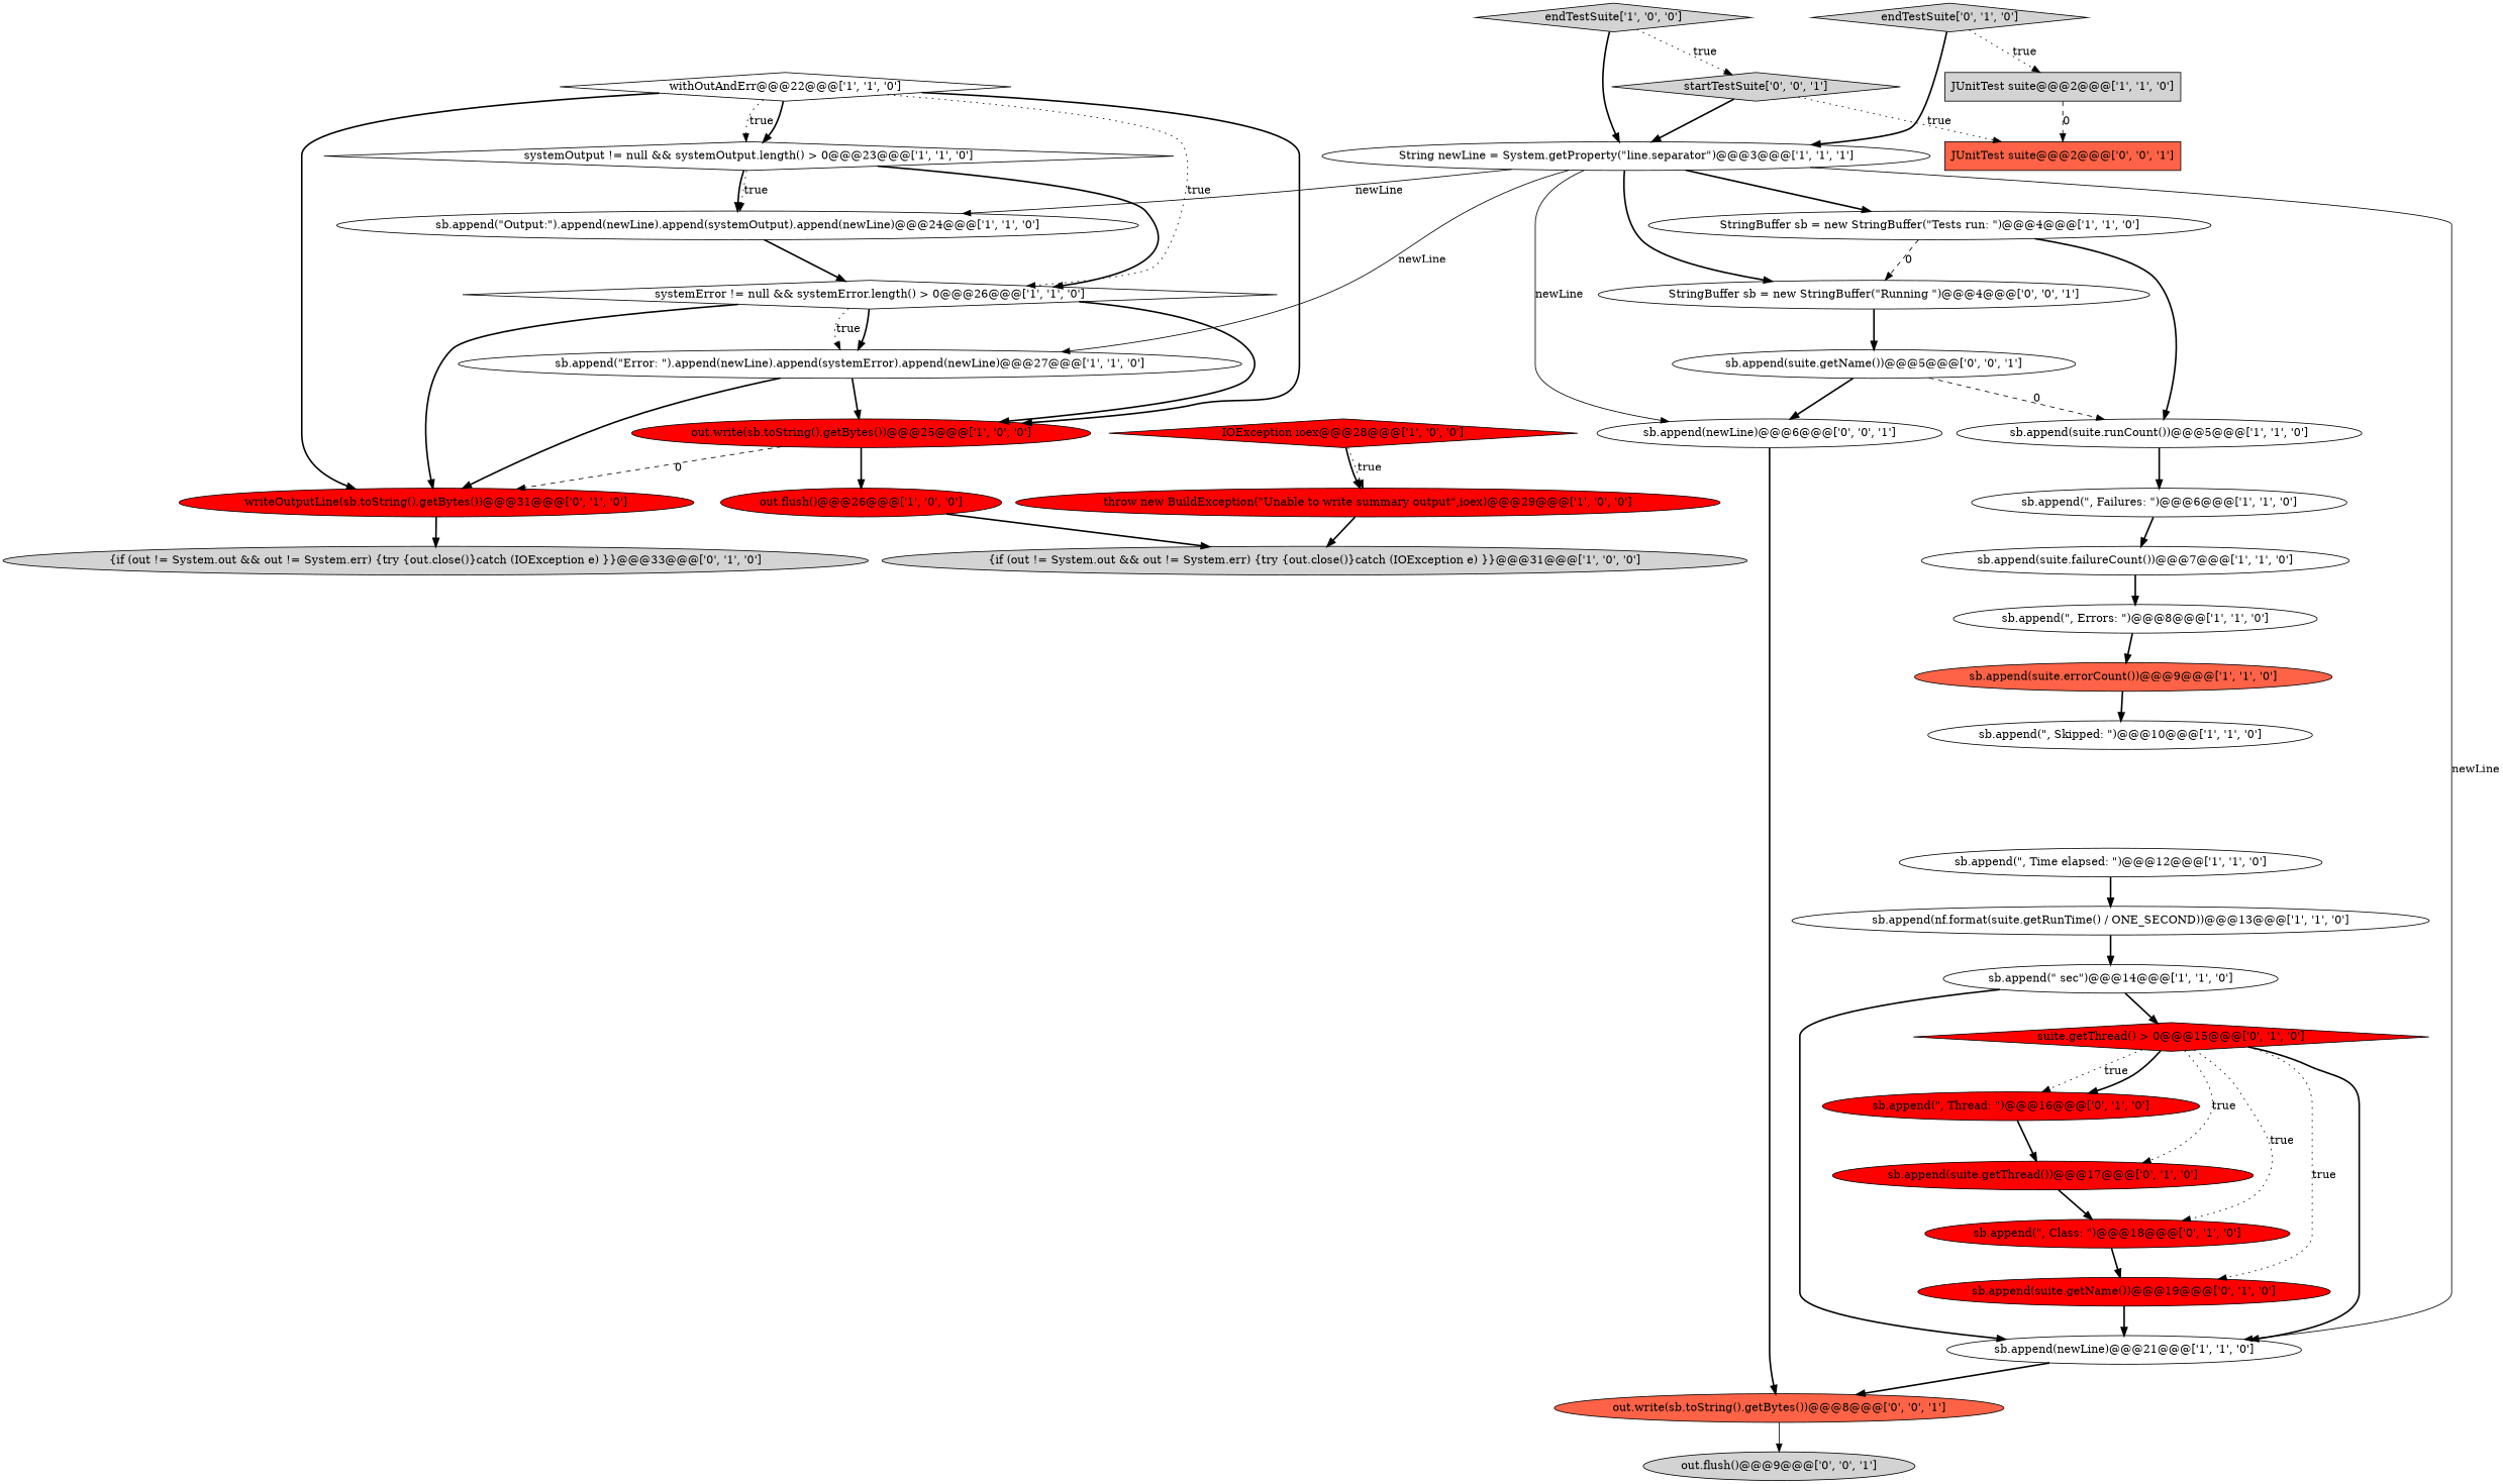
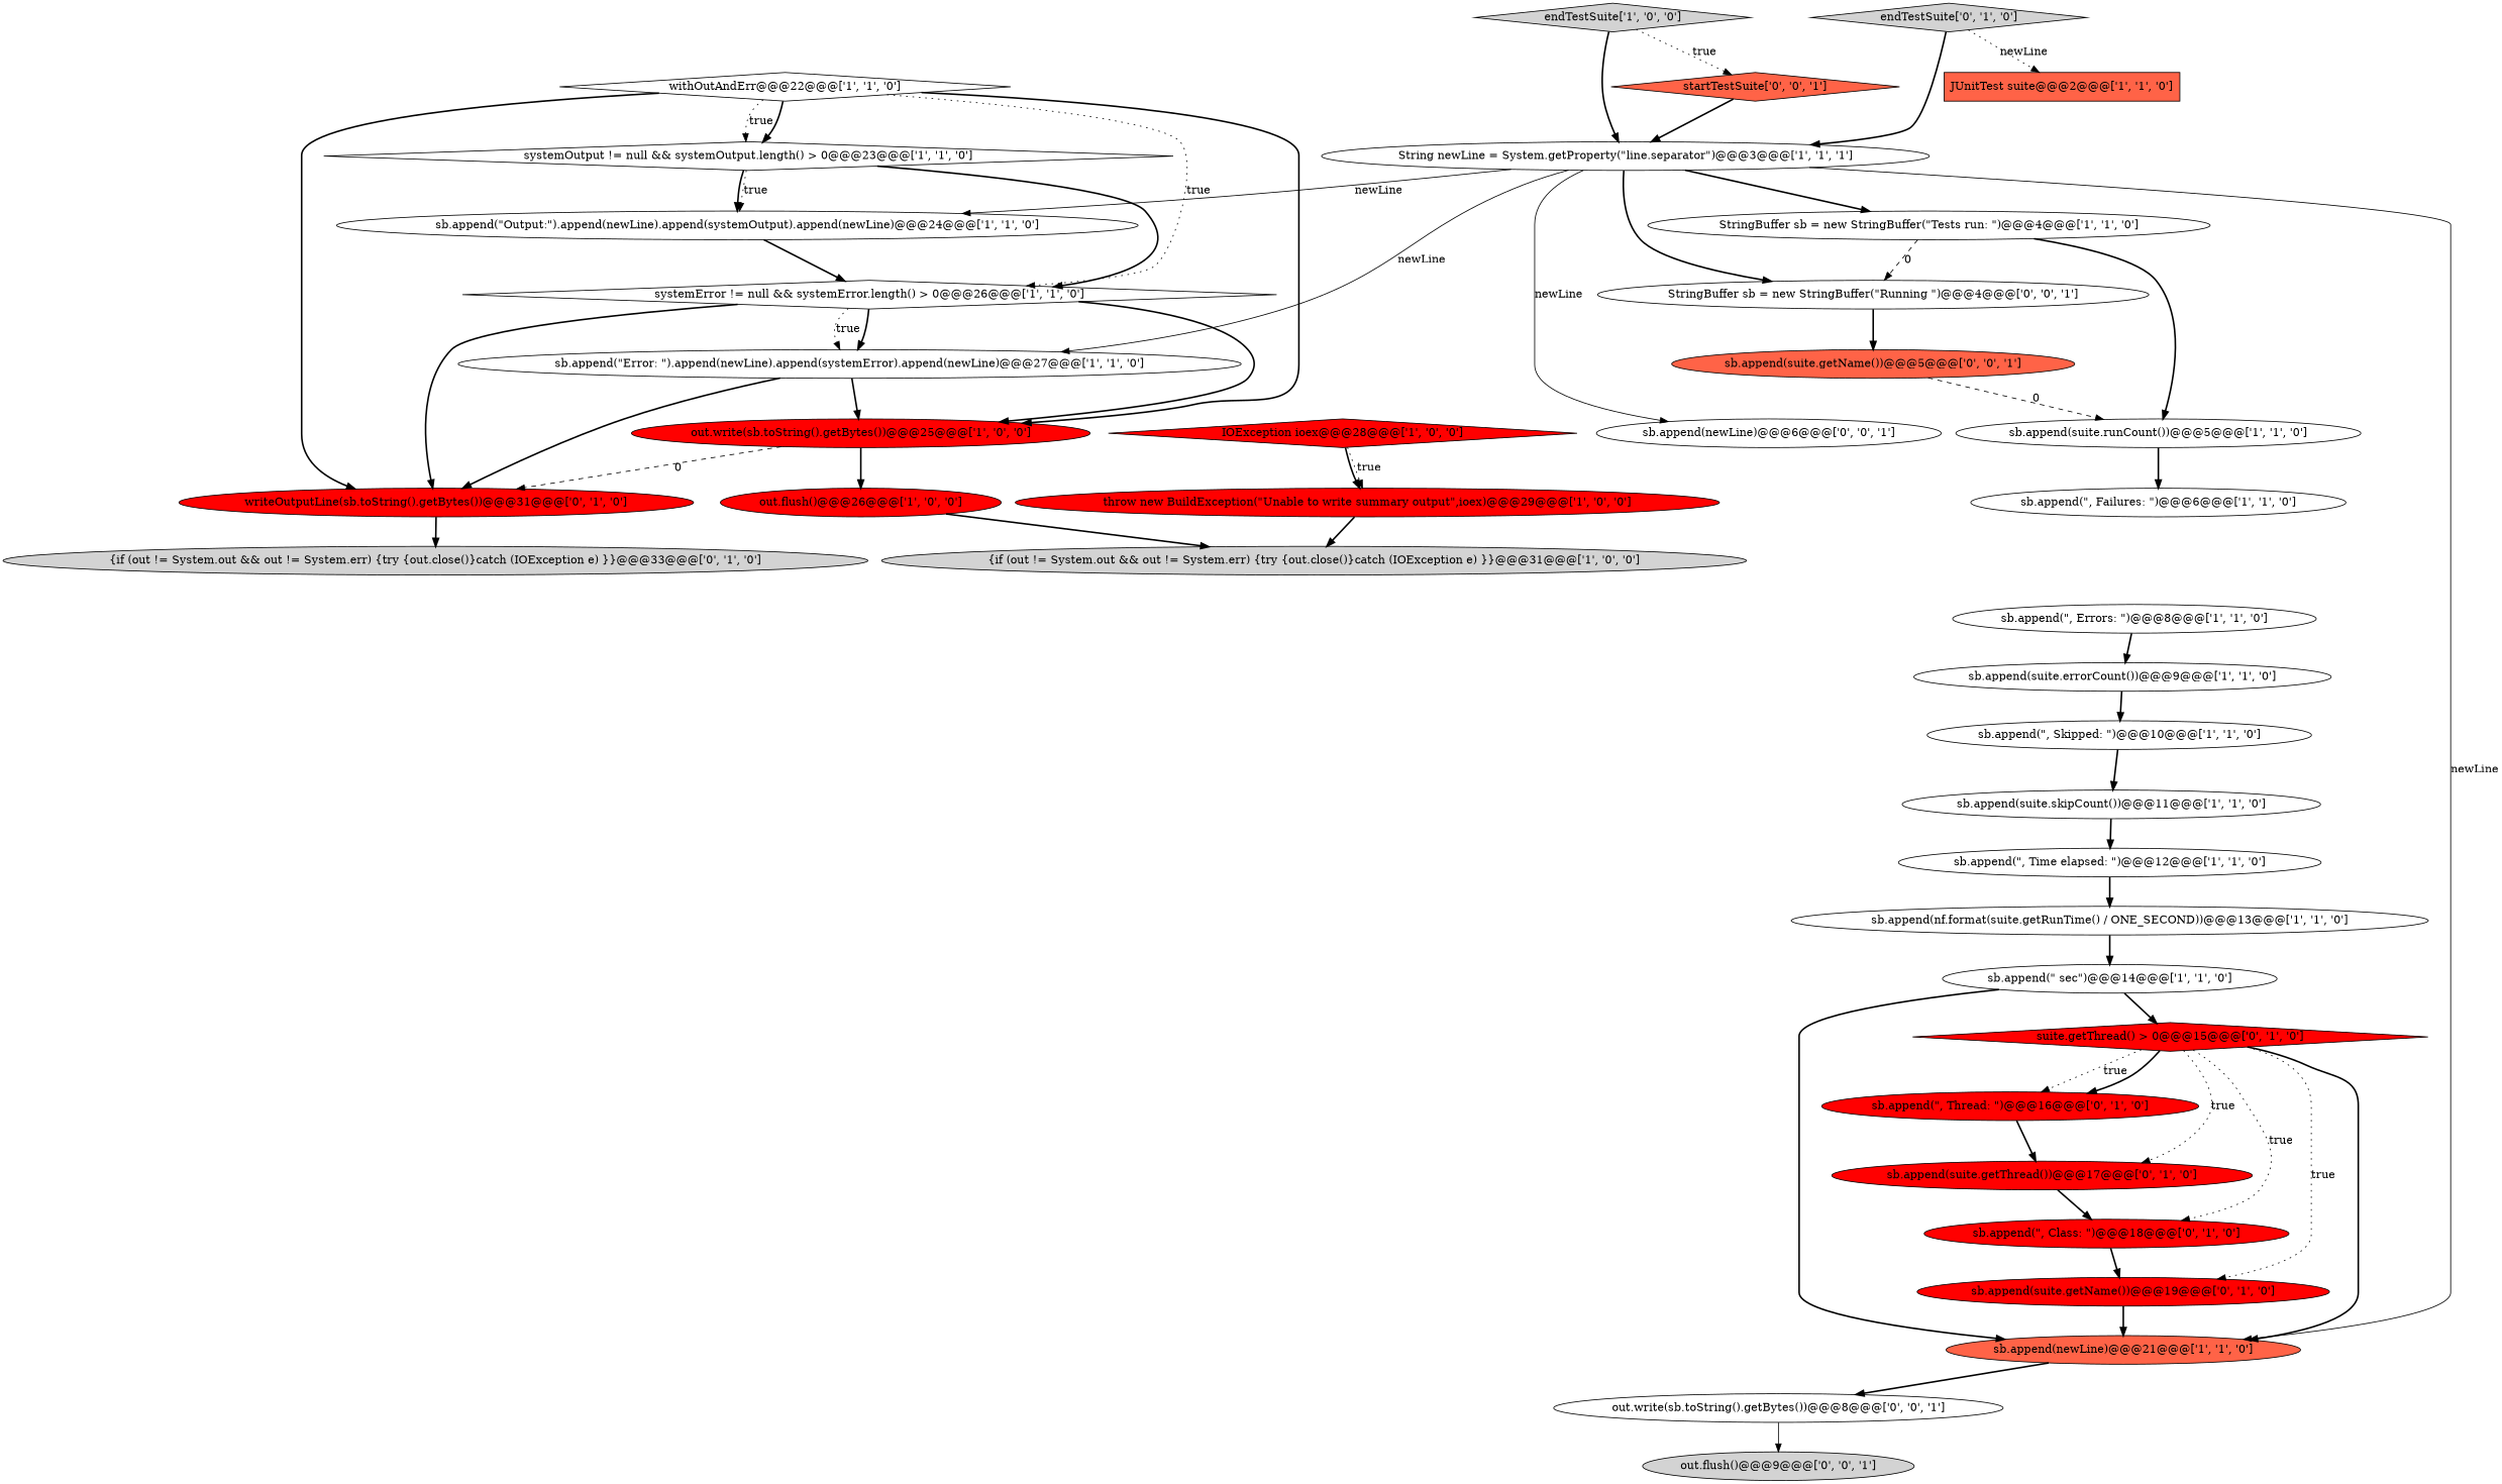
  digraph {
    node [fillcolor=white shape=ellipse style=filled]
    edge [style=bold]
-   n1 [label="sb.append(suite.getName())@@@5@@@['0', '0', '1']"]
+   n1 [fillcolor=tomato label="sb.append(suite.getName())@@@5@@@['0', '0', '1']"]
    n2 [label="sb.append(newLine)@@@6@@@['0', '0', '1']"]
    n3 [label="sb.append(suite.runCount())@@@5@@@['1', '1', '0']"]
-   n4 [fillcolor=tomato label="out.write(sb.toString().getBytes())@@@8@@@['0', '0', '1']"]
+   n4 [label="out.write(sb.toString().getBytes())@@@8@@@['0', '0', '1']"]
    n5 [fillcolor=lightgray label="endTestSuite['1', '0', '0']" shape=diamond]
    n6 [label="String newLine = System.getProperty(\"line.separator\")@@@3@@@['1', '1', '1']"]
-   n7 [fillcolor=lightgray label="startTestSuite['0', '0', '1']" shape=diamond]
-   n8 [fillcolor=lightgray label="JUnitTest suite@@@2@@@['1', '1', '0']" shape=box]
-   n9 [fillcolor=tomato label="JUnitTest suite@@@2@@@['0', '0', '1']" shape=box]
+   n7 [fillcolor=tomato label="startTestSuite['0', '0', '1']" shape=diamond]
+   n8 [fillcolor=tomato label="JUnitTest suite@@@2@@@['1', '1', '0']" shape=box]
    n10 [label="sb.append(\"Error: \").append(newLine).append(systemError).append(newLine)@@@27@@@['1', '1', '0']"]
-   n11 [label="sb.append(newLine)@@@21@@@['1', '1', '0']"]
+   n11 [fillcolor=tomato label="sb.append(newLine)@@@21@@@['1', '1', '0']"]
    n12 [label="sb.append(\"Output:\").append(newLine).append(systemOutput).append(newLine)@@@24@@@['1', '1', '0']"]
    n13 [label="StringBuffer sb = new StringBuffer(\"Tests run: \")@@@4@@@['1', '1', '0']"]
    n14 [label="StringBuffer sb = new StringBuffer(\"Running \")@@@4@@@['0', '0', '1']"]
    n15 [fillcolor=red label="writeOutputLine(sb.toString().getBytes())@@@31@@@['0', '1', '0']"]
    n16 [fillcolor=red label="out.write(sb.toString().getBytes())@@@25@@@['1', '0', '0']"]
    n17 [fillcolor=lightgray label="{if (out != System.out && out != System.err) {try {out.close()}catch (IOException e) }}@@@33@@@['0', '1', '0']"]
    n18 [fillcolor=red label="out.flush()@@@26@@@['1', '0', '0']"]
    n19 [fillcolor=red label="IOException ioex@@@28@@@['1', '0', '0']" shape=diamond]
    n20 [fillcolor=red label="throw new BuildException(\"Unable to write summary output\",ioex)@@@29@@@['1', '0', '0']"]
    n21 [fillcolor=lightgray label="{if (out != System.out && out != System.err) {try {out.close()}catch (IOException e) }}@@@31@@@['1', '0', '0']"]
    n22 [fillcolor=red label="sb.append(suite.getName())@@@19@@@['0', '1', '0']"]
    n23 [label="systemError != null && systemError.length() > 0@@@26@@@['1', '1', '0']" shape=diamond]
    n24 [label="systemOutput != null && systemOutput.length() > 0@@@23@@@['1', '1', '0']" shape=diamond]
    n25 [label="sb.append(\", Failures: \")@@@6@@@['1', '1', '0']"]
    n26 [label="sb.append(\", Errors: \")@@@8@@@['1', '1', '0']"]
-   n27 [fillcolor=tomato label="sb.append(suite.errorCount())@@@9@@@['1', '1', '0']"]
+   n27 [label="sb.append(suite.errorCount())@@@9@@@['1', '1', '0']"]
    n28 [label="sb.append(\", Skipped: \")@@@10@@@['1', '1', '0']"]
+   n29 [label="sb.append(suite.skipCount())@@@11@@@['1', '1', '0']"]
    n30 [label="sb.append(\", Time elapsed: \")@@@12@@@['1', '1', '0']"]
    n31 [label="sb.append(nf.format(suite.getRunTime() / ONE_SECOND))@@@13@@@['1', '1', '0']"]
    n32 [fillcolor=red label="suite.getThread() > 0@@@15@@@['0', '1', '0']" shape=diamond]
    n33 [fillcolor=red label="sb.append(suite.getThread())@@@17@@@['0', '1', '0']"]
    n34 [fillcolor=red label="sb.append(\", Thread: \")@@@16@@@['0', '1', '0']"]
    n35 [fillcolor=red label="sb.append(\", Class: \")@@@18@@@['0', '1', '0']"]
    n36 [fillcolor=lightgray label="out.flush()@@@9@@@['0', '0', '1']"]
    n37 [label="withOutAndErr@@@22@@@['1', '1', '0']" shape=diamond]
    n38 [label="sb.append(\" sec\")@@@14@@@['1', '1', '0']"]
-   n39 [label="sb.append(suite.failureCount())@@@7@@@['1', '1', '0']"]
    n40 [fillcolor=lightgray label="endTestSuite['0', '1', '0']" shape=diamond]
-   n1 -> n2
    n1 -> n3 [label=0 style=dashed]
-   n2 -> n4
    n3 -> n25
    n4 -> n36 [style=solid]
    n5 -> n6
    n5 -> n7 [label=true style=dotted]
    n6 -> n2 [label=newLine style=solid]
    n6 -> n10 [label=newLine style=solid]
    n6 -> n11 [label=newLine style=solid]
    n6 -> n12 [label=newLine style=solid]
    n6 -> n13
    n6 -> n14
    n7 -> n6
-   n7 -> n9 [label=true style=dotted]
-   n8 -> n9 [label=0 style=dashed]
    n10 -> n15
    n10 -> n16
    n11 -> n4
    n12 -> n23
    n13 -> n3
    n13 -> n14 [label=0 style=dashed]
    n14 -> n1
    n15 -> n17
    n16 -> n15 [label=0 style=dashed]
    n16 -> n18
    n18 -> n21
    n19 -> n20
    n19 -> n20 [label=true style=dotted]
    n20 -> n21
    n22 -> n11
    n23 -> n10
    n23 -> n10 [label=true style=dotted]
    n23 -> n15
    n23 -> n16
    n24 -> n12 [label=true style=dotted]
    n24 -> n12
    n24 -> n23
-   n25 -> n39
    n26 -> n27
    n27 -> n28
+   n28 -> n29
+   n29 -> n30
    n30 -> n31
    n31 -> n38
    n32 -> n11
    n32 -> n22 [label=true style=dotted]
    n32 -> n33 [label=true style=dotted]
    n32 -> n34 [label=true style=dotted]
    n32 -> n34
    n32 -> n35 [label=true style=dotted]
    n33 -> n35
    n34 -> n33
    n35 -> n22
    n37 -> n15
    n37 -> n16
    n37 -> n23 [label=true style=dotted]
    n37 -> n24 [label=true style=dotted]
    n37 -> n24
    n38 -> n11
    n38 -> n32
-   n39 -> n26
    n40 -> n6
-   n40 -> n8 [label=true style=dotted]
+   n40 -> n8 [label=newLine style=dotted]
  }
